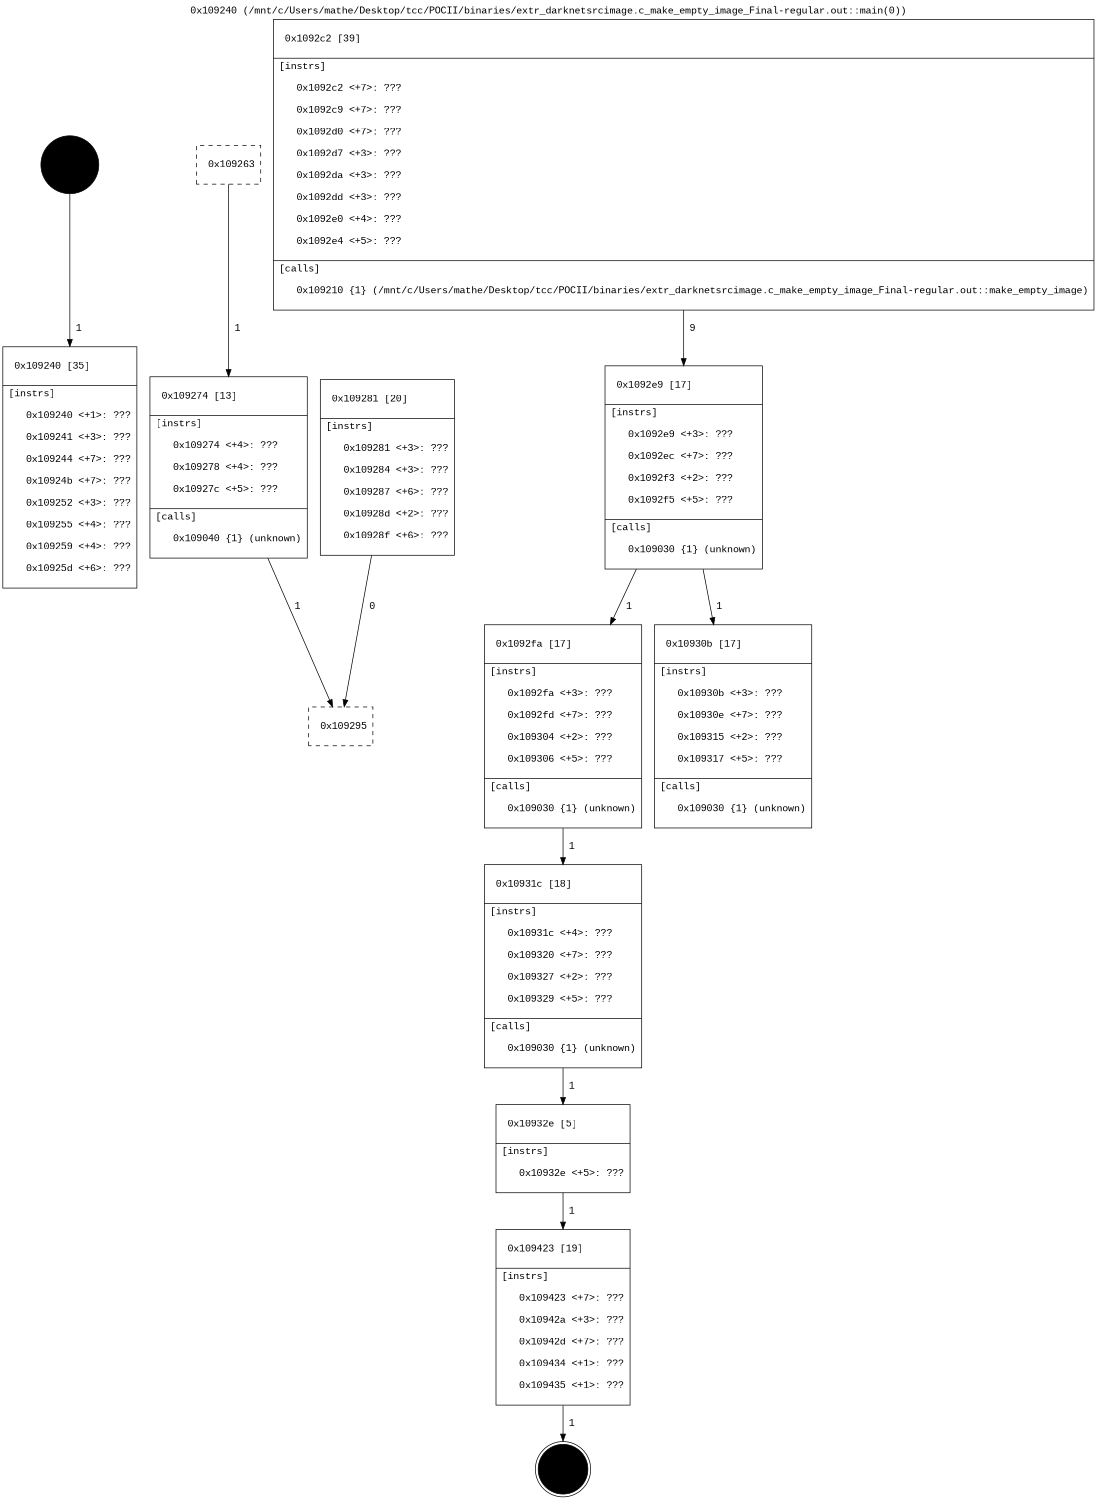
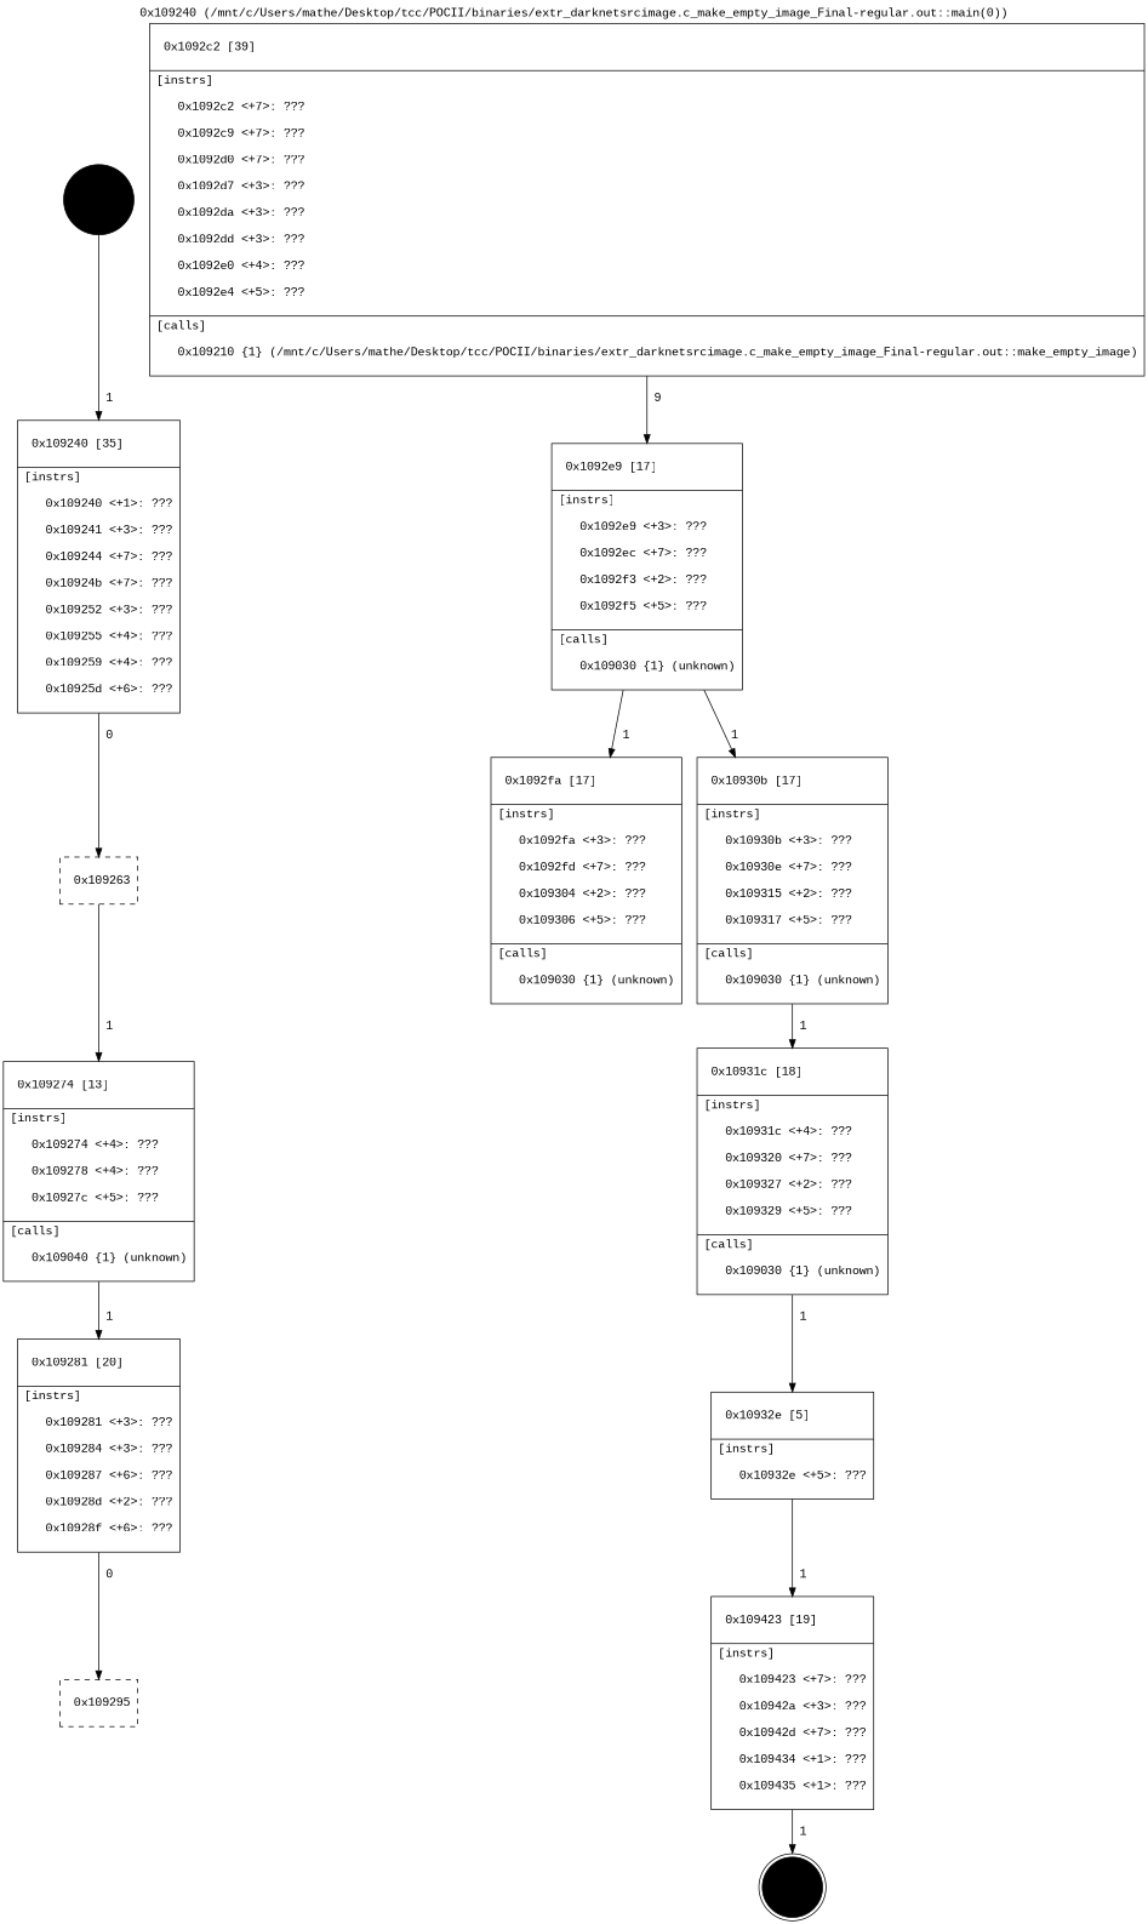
  digraph {
    fontname="Liberation Mono"
    label="0x109240 (/mnt/c/Users/mathe/Desktop/tcc/POCII/binaries/extr_darknetsrcimage.c_make_empty_image_Final-regular.out::main(0))"
    labelloc=t
    node [fontname="Liberation Mono" shape=record]
    edge [fontname="Liberation Mono"]
    Entry [fillcolor=black height=0.3 shape=circle style=filled width=0.3]
    n2 [label="{\n     0x109240 [35]\l\n     | [instrs]\l\n     &nbsp;&nbsp;0x109240 \<+1\>: ???\l\n     &nbsp;&nbsp;0x109241 \<+3\>: ???\l\n     &nbsp;&nbsp;0x109244 \<+7\>: ???\l\n     &nbsp;&nbsp;0x10924b \<+7\>: ???\l\n     &nbsp;&nbsp;0x109252 \<+3\>: ???\l\n     &nbsp;&nbsp;0x109255 \<+4\>: ???\l\n     &nbsp;&nbsp;0x109259 \<+4\>: ???\l\n     &nbsp;&nbsp;0x10925d \<+6\>: ???\l\n  }"]
    n3 [label="{\n     0x109263\l\n  }" style=dashed]
    n4 [label="{\n     0x109274 [13]\l\n     | [instrs]\l\n     &nbsp;&nbsp;0x109274 \<+4\>: ???\l\n     &nbsp;&nbsp;0x109278 \<+4\>: ???\l\n     &nbsp;&nbsp;0x10927c \<+5\>: ???\l\n     | [calls]\l\n     &nbsp;&nbsp;0x109040 \{1\} (unknown)\l\n  }"]
    n5 [label="{\n     0x109281 [20]\l\n     | [instrs]\l\n     &nbsp;&nbsp;0x109281 \<+3\>: ???\l\n     &nbsp;&nbsp;0x109284 \<+3\>: ???\l\n     &nbsp;&nbsp;0x109287 \<+6\>: ???\l\n     &nbsp;&nbsp;0x10928d \<+2\>: ???\l\n     &nbsp;&nbsp;0x10928f \<+6\>: ???\l\n  }"]
    n6 [label="{\n     0x109295\l\n  }" style=dashed]
    n7 [label="{\n     0x1092c2 [39]\l\n     | [instrs]\l\n     &nbsp;&nbsp;0x1092c2 \<+7\>: ???\l\n     &nbsp;&nbsp;0x1092c9 \<+7\>: ???\l\n     &nbsp;&nbsp;0x1092d0 \<+7\>: ???\l\n     &nbsp;&nbsp;0x1092d7 \<+3\>: ???\l\n     &nbsp;&nbsp;0x1092da \<+3\>: ???\l\n     &nbsp;&nbsp;0x1092dd \<+3\>: ???\l\n     &nbsp;&nbsp;0x1092e0 \<+4\>: ???\l\n     &nbsp;&nbsp;0x1092e4 \<+5\>: ???\l\n     | [calls]\l\n     &nbsp;&nbsp;0x109210 \{1\} (/mnt/c/Users/mathe/Desktop/tcc/POCII/binaries/extr_darknetsrcimage.c_make_empty_image_Final-regular.out::make_empty_image)\l\n  }"]
    n8 [label="{\n     0x1092e9 [17]\l\n     | [instrs]\l\n     &nbsp;&nbsp;0x1092e9 \<+3\>: ???\l\n     &nbsp;&nbsp;0x1092ec \<+7\>: ???\l\n     &nbsp;&nbsp;0x1092f3 \<+2\>: ???\l\n     &nbsp;&nbsp;0x1092f5 \<+5\>: ???\l\n     | [calls]\l\n     &nbsp;&nbsp;0x109030 \{1\} (unknown)\l\n  }"]
    n9 [label="{\n     0x1092fa [17]\l\n     | [instrs]\l\n     &nbsp;&nbsp;0x1092fa \<+3\>: ???\l\n     &nbsp;&nbsp;0x1092fd \<+7\>: ???\l\n     &nbsp;&nbsp;0x109304 \<+2\>: ???\l\n     &nbsp;&nbsp;0x109306 \<+5\>: ???\l\n     | [calls]\l\n     &nbsp;&nbsp;0x109030 \{1\} (unknown)\l\n  }"]
    n10 [label="{\n     0x10930b [17]\l\n     | [instrs]\l\n     &nbsp;&nbsp;0x10930b \<+3\>: ???\l\n     &nbsp;&nbsp;0x10930e \<+7\>: ???\l\n     &nbsp;&nbsp;0x109315 \<+2\>: ???\l\n     &nbsp;&nbsp;0x109317 \<+5\>: ???\l\n     | [calls]\l\n     &nbsp;&nbsp;0x109030 \{1\} (unknown)\l\n  }"]
    n11 [label="{\n     0x10931c [18]\l\n     | [instrs]\l\n     &nbsp;&nbsp;0x10931c \<+4\>: ???\l\n     &nbsp;&nbsp;0x109320 \<+7\>: ???\l\n     &nbsp;&nbsp;0x109327 \<+2\>: ???\l\n     &nbsp;&nbsp;0x109329 \<+5\>: ???\l\n     | [calls]\l\n     &nbsp;&nbsp;0x109030 \{1\} (unknown)\l\n  }"]
    n12 [label="{\n     0x10932e [5]\l\n     | [instrs]\l\n     &nbsp;&nbsp;0x10932e \<+5\>: ???\l\n  }"]
    n13 [label="{\n     0x109423 [19]\l\n     | [instrs]\l\n     &nbsp;&nbsp;0x109423 \<+7\>: ???\l\n     &nbsp;&nbsp;0x10942a \<+3\>: ???\l\n     &nbsp;&nbsp;0x10942d \<+7\>: ???\l\n     &nbsp;&nbsp;0x109434 \<+1\>: ???\l\n     &nbsp;&nbsp;0x109435 \<+1\>: ???\l\n  }"]
    Exit [fillcolor=black height=0.3 peripheries=2 shape=circle style=filled width=0.3]
    Entry -> n2 [label=" 1"]
+   n2 -> n3 [label=" 0"]
    n3 -> n4 [label=" 1"]
-   n4 -> n6 [label=" 1"]
+   n4 -> n5 [label=" 1"]
    n5 -> n6 [label=" 0"]
    n7 -> n8 [label=" 9"]
    n8 -> n9 [label=" 1"]
    n8 -> n10 [label=" 1"]
-   n9 -> n11 [label=" 1"]
+   n10 -> n11 [label=" 1"]
    n11 -> n12 [label=" 1"]
    n12 -> n13 [label=" 1"]
    n13 -> Exit [label=" 1"]
  }
